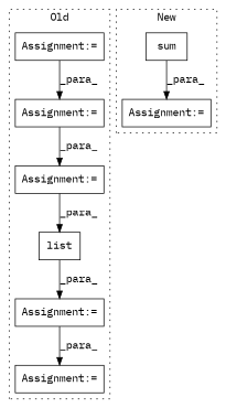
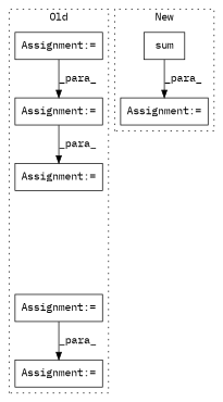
  digraph {
    fontname="IBM Plex Mono"
    node [a=7 l=1 shape=box fontname="IBM Plex Mono"]
    edge [fontname="IBM Plex Mono"]
-   n1 [a=32 l="5,1" label=list s="2373,2389"]
    n2 [label="Assignment:=" s=2372]
    n3 [label="Assignment:=" s=2409]
    n4 [label="Assignment:=" s=1924]
    n5 [label="Assignment:=" s=2236]
    n6 [label="Assignment:=" s=1849]
    n7 [a=32 l="4,1" label=sum s="1765,1779"]
    n8 [label="Assignment:=" s=1748]
    subgraph cluster_1 {
      label=Old
      style=dotted
-     n1
      n2
      n3
      n4
      n5
      n6
    }
    subgraph cluster_2 {
      label=New
      style=dotted
      n7
      n8
    }
-   n1 -> n2 [label=_para_]
    n2 -> n3 [label=_para_]
    n4 -> n5 [label=_para_]
-   n5 -> n1 [label=_para_]
    n6 -> n4 [label=_para_]
    n7 -> n8 [label=_para_]
  }
